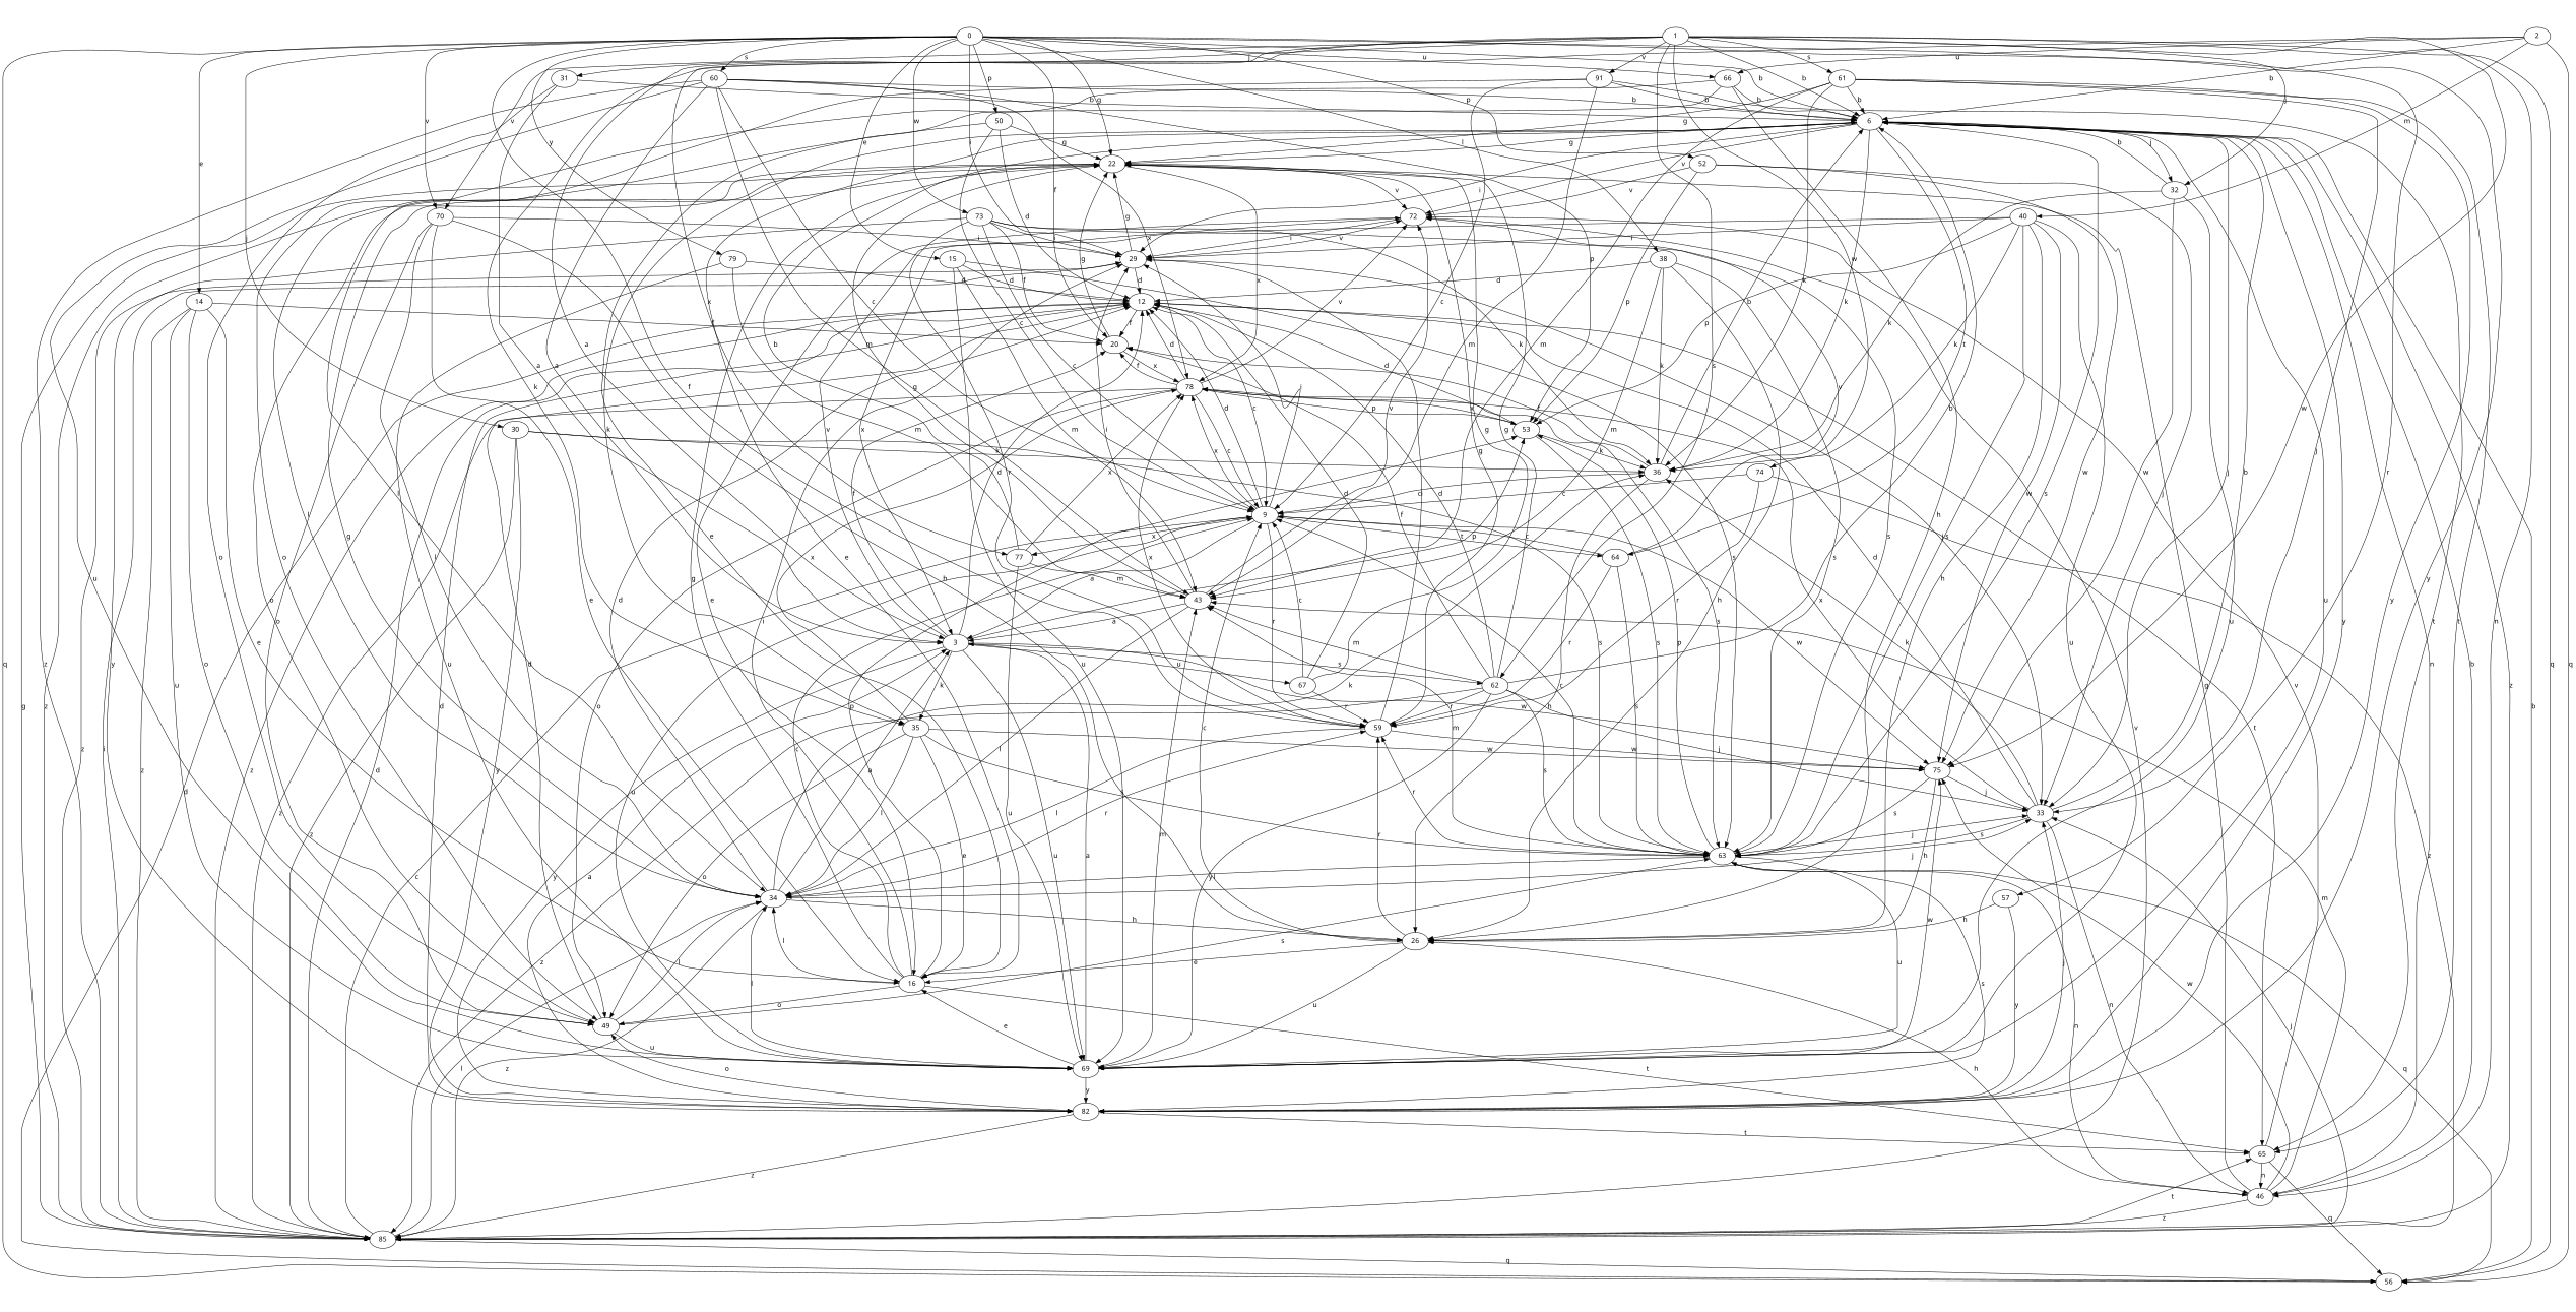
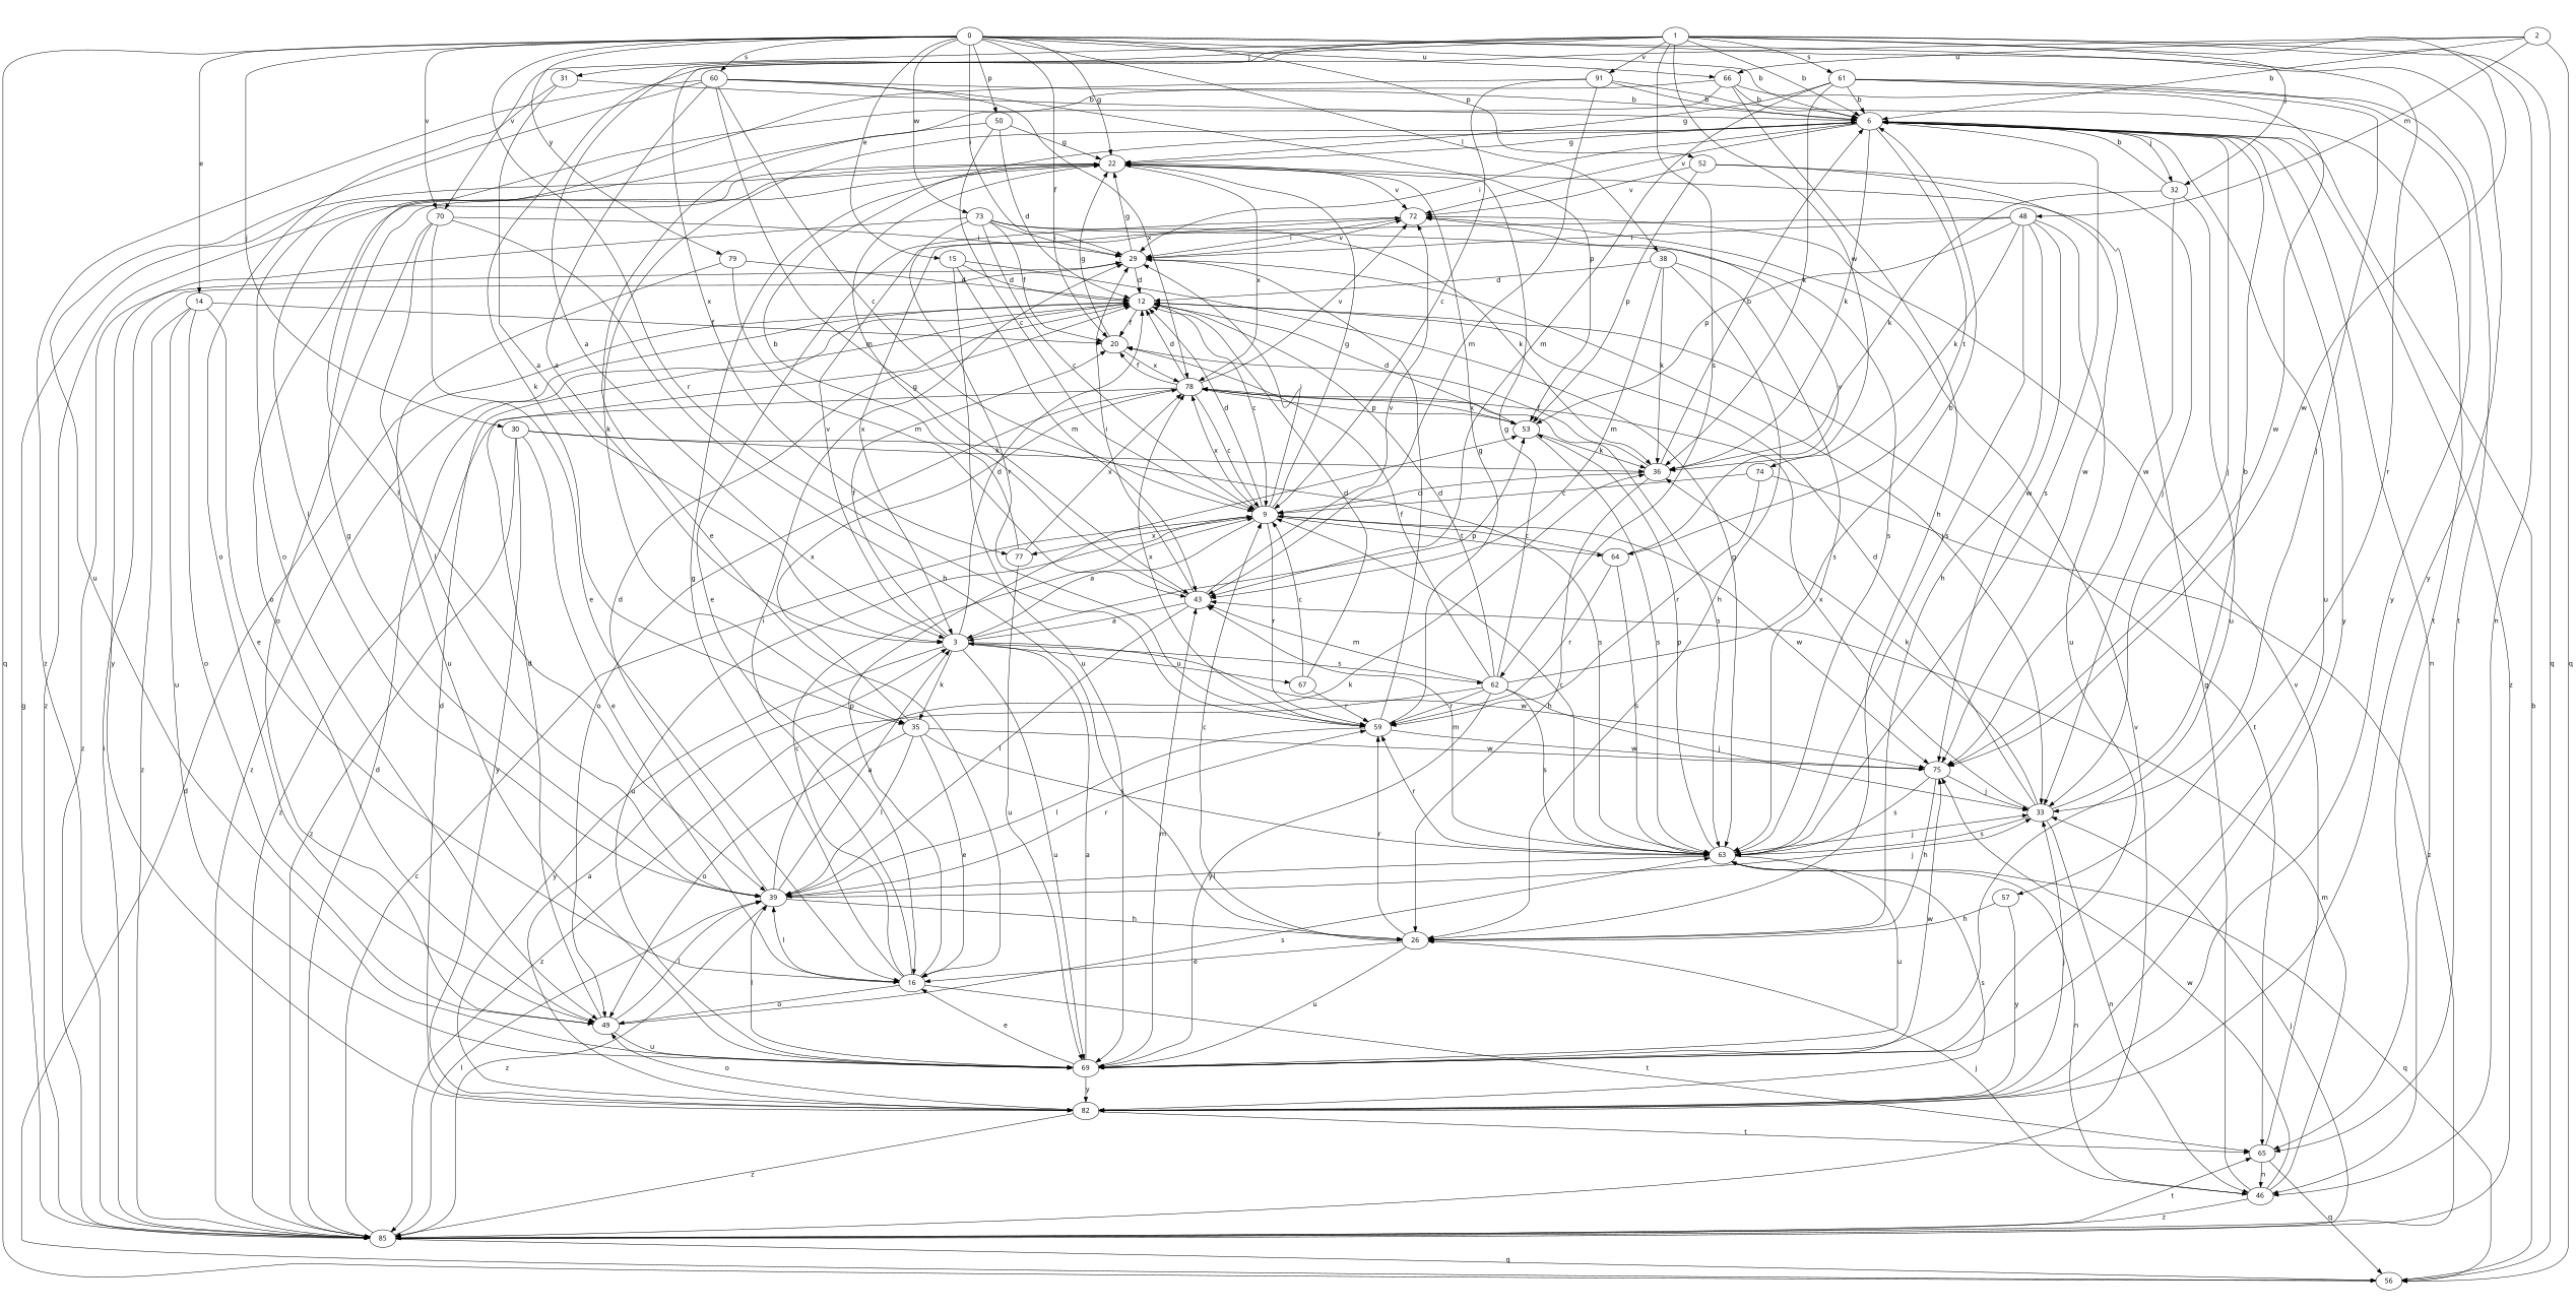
  strict digraph {
    fontname="Noto Sans"
    node [fontname="Noto Sans"]
    edge [fontname="Noto Sans"]
    0
    6
    14
    15
    20
    22
    29
    30
    38
    50
    52
    56
    57
    59
    60
    66
    70
    73
    79
    82
    32
    46
    35
    69
    72
    33
    36
    63
    64
    85
    16
    49
    12
    43
    78
    26
    9
-   39 [label=34]
+   39
    75
    53
    3
    65
    1
    31
    61
    62
    n47 [label=91]
    74
    77
    67
    2
-   40
+   40 [label=48]
    0 -> 6 [label=b]
    0 -> 14 [label=e]
    0 -> 15 [label=e]
    0 -> 20 [label=f]
    0 -> 22 [label=g]
    0 -> 29 [label=i]
    0 -> 30 [label=j]
    0 -> 38 [label=l]
    0 -> 50 [label=p]
    0 -> 52 [label=p]
    0 -> 56 [label=q]
    0 -> 57 [label=r]
-   0 -> 59 [label=f]
+   0 -> 59 [label=r]
    0 -> 60 [label=s]
    0 -> 66 [label=u]
    0 -> 70 [label=v]
    0 -> 73 [label=w]
    0 -> 79 [label=y]
    0 -> 82 [label=y]
    6 -> 22 [label=g]
    6 -> 29 [label=i]
    6 -> 82 [label=y]
    6 -> 32 [label=j]
    6 -> 46 [label=n]
    6 -> 35 [label=k]
    6 -> 69 [label=u]
    6 -> 72 [label=v]
    6 -> 33 [label=j]
    6 -> 36 [label=k]
    6 -> 63 [label=s]
    6 -> 64 [label=t]
    6 -> 85 [label=z]
    14 -> 20 [label=f]
    14 -> 69 [label=u]
    14 -> 85 [label=z]
    14 -> 16 [label=e]
    14 -> 49 [label=o]
    15 -> 69 [label=u]
-   15 -> 63 [label=s]
+   15 -> 63 [label=g]
    15 -> 12 [label=d]
    15 -> 43 [label=m]
    20 -> 22 [label=g]
    20 -> 78 [label=x]
    22 -> 72 [label=v]
    22 -> 85 [label=z]
    22 -> 49 [label=o]
    22 -> 78 [label=x]
    29 -> 22 [label=g]
    29 -> 72 [label=v]
    29 -> 33 [label=j]
    29 -> 85 [label=z]
    29 -> 12 [label=d]
    30 -> 82 [label=y]
    30 -> 36 [label=k]
    30 -> 63 [label=s]
    30 -> 85 [label=z]
-   6 -> 16 [label=e]
+   30 -> 16 [label=e]
    38 -> 36 [label=k]
    38 -> 63 [label=s]
    38 -> 12 [label=d]
    38 -> 43 [label=m]
    38 -> 26 [label=h]
    50 -> 22 [label=g]
    50 -> 12 [label=d]
    50 -> 9 [label=c]
    50 -> 39 [label=l]
    52 -> 72 [label=v]
    52 -> 33 [label=j]
    52 -> 75 [label=w]
    52 -> 53 [label=p]
    56 -> 6 [label=b]
    56 -> 12 [label=d]
    57 -> 82 [label=y]
    57 -> 26 [label=h]
    59 -> 22 [label=g]
    59 -> 29 [label=i]
    59 -> 78 [label=x]
    59 -> 39 [label=l]
    59 -> 75 [label=w]
    60 -> 6 [label=b]
    60 -> 69 [label=u]
    60 -> 85 [label=z]
    60 -> 43 [label=m]
    60 -> 78 [label=x]
    60 -> 9 [label=c]
    60 -> 53 [label=p]
    60 -> 3 [label=a]
    66 -> 6 [label=b]
    66 -> 16 [label=e]
    66 -> 49 [label=o]
    66 -> 26 [label=h]
+   66 -> 75 [label=w]
    70 -> 29 [label=i]
    70 -> 16 [label=e]
    70 -> 49 [label=o]
    70 -> 26 [label=h]
    70 -> 39 [label=l]
    73 -> 20 [label=f]
    73 -> 29 [label=i]
    73 -> 59 [label=r]
    73 -> 82 [label=y]
    73 -> 36 [label=k]
    73 -> 63 [label=s]
    73 -> 9 [label=c]
    79 -> 69 [label=u]
    79 -> 12 [label=d]
    79 -> 43 [label=m]
    82 -> 33 [label=j]
    82 -> 63 [label=s]
    82 -> 85 [label=z]
    82 -> 49 [label=o]
    82 -> 12 [label=d]
    82 -> 3 [label=a]
    82 -> 65 [label=t]
    32 -> 6 [label=b]
    32 -> 69 [label=u]
    32 -> 36 [label=k]
    32 -> 75 [label=w]
-   46 -> 6 [label=b]
    46 -> 22 [label=g]
    46 -> 85 [label=z]
    46 -> 43 [label=m]
-   46 -> 26 [label=h]
+   46 -> 26 [label=j]
    46 -> 75 [label=w]
    35 -> 63 [label=s]
    35 -> 16 [label=e]
    35 -> 49 [label=o]
    35 -> 78 [label=x]
    35 -> 39 [label=l]
    35 -> 75 [label=w]
    69 -> 82 [label=y]
    69 -> 16 [label=e]
    69 -> 43 [label=m]
    69 -> 39 [label=l]
    69 -> 75 [label=w]
    69 -> 3 [label=a]
    72 -> 29 [label=i]
    72 -> 16 [label=e]
    33 -> 6 [label=b]
    33 -> 46 [label=n]
    33 -> 36 [label=k]
    33 -> 63 [label=s]
    33 -> 12 [label=d]
    33 -> 78 [label=x]
    36 -> 6 [label=b]
    36 -> 20 [label=f]
    36 -> 26 [label=h]
    36 -> 9 [label=c]
    63 -> 56 [label=q]
    63 -> 59 [label=r]
    63 -> 46 [label=n]
    63 -> 69 [label=u]
    63 -> 33 [label=j]
    63 -> 43 [label=m]
    63 -> 9 [label=c]
    63 -> 39 [label=l]
    63 -> 53 [label=p]
    64 -> 59 [label=r]
    64 -> 72 [label=v]
    64 -> 63 [label=s]
    64 -> 9 [label=c]
    85 -> 22 [label=g]
    85 -> 29 [label=i]
    85 -> 56 [label=q]
    85 -> 72 [label=v]
    85 -> 33 [label=j]
    85 -> 12 [label=d]
    85 -> 9 [label=c]
    85 -> 39 [label=l]
    85 -> 65 [label=t]
    16 -> 22 [label=g]
    16 -> 29 [label=i]
    16 -> 49 [label=o]
    16 -> 9 [label=c]
    16 -> 39 [label=l]
    16 -> 53 [label=p]
    16 -> 65 [label=t]
    49 -> 69 [label=u]
    49 -> 63 [label=s]
    49 -> 12 [label=d]
    49 -> 39 [label=l]
    12 -> 20 [label=f]
    12 -> 85 [label=z]
    12 -> 9 [label=c]
    12 -> 65 [label=t]
    43 -> 22 [label=g]
    43 -> 29 [label=i]
    43 -> 72 [label=v]
    43 -> 39 [label=l]
    43 -> 3 [label=a]
    78 -> 20 [label=f]
    78 -> 72 [label=v]
    78 -> 63 [label=s]
    78 -> 85 [label=z]
    78 -> 49 [label=o]
    78 -> 12 [label=d]
    78 -> 9 [label=c]
    78 -> 53 [label=p]
    26 -> 59 [label=r]
    26 -> 69 [label=u]
    26 -> 16 [label=e]
    26 -> 9 [label=c]
    9 -> 29 [label=i]
    9 -> 59 [label=r]
    9 -> 69 [label=u]
    9 -> 64 [label=t]
    9 -> 12 [label=d]
    9 -> 78 [label=x]
    9 -> 75 [label=w]
    9 -> 3 [label=a]
    9 -> 77 [label=x]
    39 -> 22 [label=g]
    39 -> 59 [label=r]
    39 -> 33 [label=j]
    39 -> 36 [label=k]
    39 -> 85 [label=z]
    39 -> 12 [label=d]
    39 -> 26 [label=h]
    39 -> 3 [label=a]
    75 -> 33 [label=j]
    75 -> 63 [label=s]
    75 -> 26 [label=h]
    53 -> 36 [label=k]
    53 -> 63 [label=s]
    53 -> 12 [label=d]
    53 -> 78 [label=x]
    3 -> 20 [label=f]
    3 -> 82 [label=y]
    3 -> 35 [label=k]
    3 -> 69 [label=u]
    3 -> 72 [label=v]
    3 -> 12 [label=d]
    3 -> 75 [label=w]
    3 -> 53 [label=p]
    3 -> 62 [label=s]
    3 -> 67 [label=u]
    65 -> 56 [label=q]
    65 -> 46 [label=n]
    65 -> 72 [label=v]
    1 -> 6 [label=b]
    1 -> 56 [label=q]
    1 -> 70 [label=v]
    1 -> 32 [label=j]
    1 -> 46 [label=n]
    1 -> 75 [label=w]
    1 -> 3 [label=a]
    1 -> 31 [label=j]
    1 -> 61 [label=s]
    1 -> 62 [label=s]
    1 -> n47 [label=v]
    1 -> 74 [label=w]
    1 -> 77 [label=x]
    31 -> 6 [label=b]
    31 -> 49 [label=o]
    31 -> 3 [label=a]
    61 -> 6 [label=b]
    61 -> 22 [label=g]
    61 -> 82 [label=y]
    61 -> 33 [label=j]
    61 -> 36 [label=k]
    61 -> 43 [label=m]
    61 -> 65 [label=t]
    62 -> 6 [label=b]
    62 -> 20 [label=f]
    62 -> 22 [label=g]
    62 -> 59 [label=r]
    62 -> 69 [label=y]
    62 -> 33 [label=j]
    62 -> 63 [label=s]
    62 -> 85 [label=z]
    62 -> 12 [label=d]
    62 -> 43 [label=m]
    n47 -> 6 [label=b]
    n47 -> 43 [label=m]
    n47 -> 9 [label=c]
    n47 -> 39 [label=l]
    n47 -> 65 [label=t]
    74 -> 59 [label=r]
    74 -> 85 [label=z]
    74 -> 9 [label=c]
    77 -> 6 [label=b]
    77 -> 69 [label=u]
-   77 -> 43 [label=m]
    77 -> 78 [label=x]
-   67 -> 22 [label=g]
+   9 -> 22 [label=g]
    67 -> 59 [label=r]
    67 -> 12 [label=d]
    67 -> 9 [label=c]
    2 -> 6 [label=b]
    2 -> 56 [label=q]
    2 -> 66 [label=u]
    2 -> 35 [label=k]
    2 -> 40 [label=m]
    40 -> 29 [label=i]
    40 -> 69 [label=u]
    40 -> 36 [label=k]
    40 -> 63 [label=s]
    40 -> 26 [label=h]
    40 -> 75 [label=w]
    40 -> 53 [label=p]
    40 -> 3 [label=x]
  }
